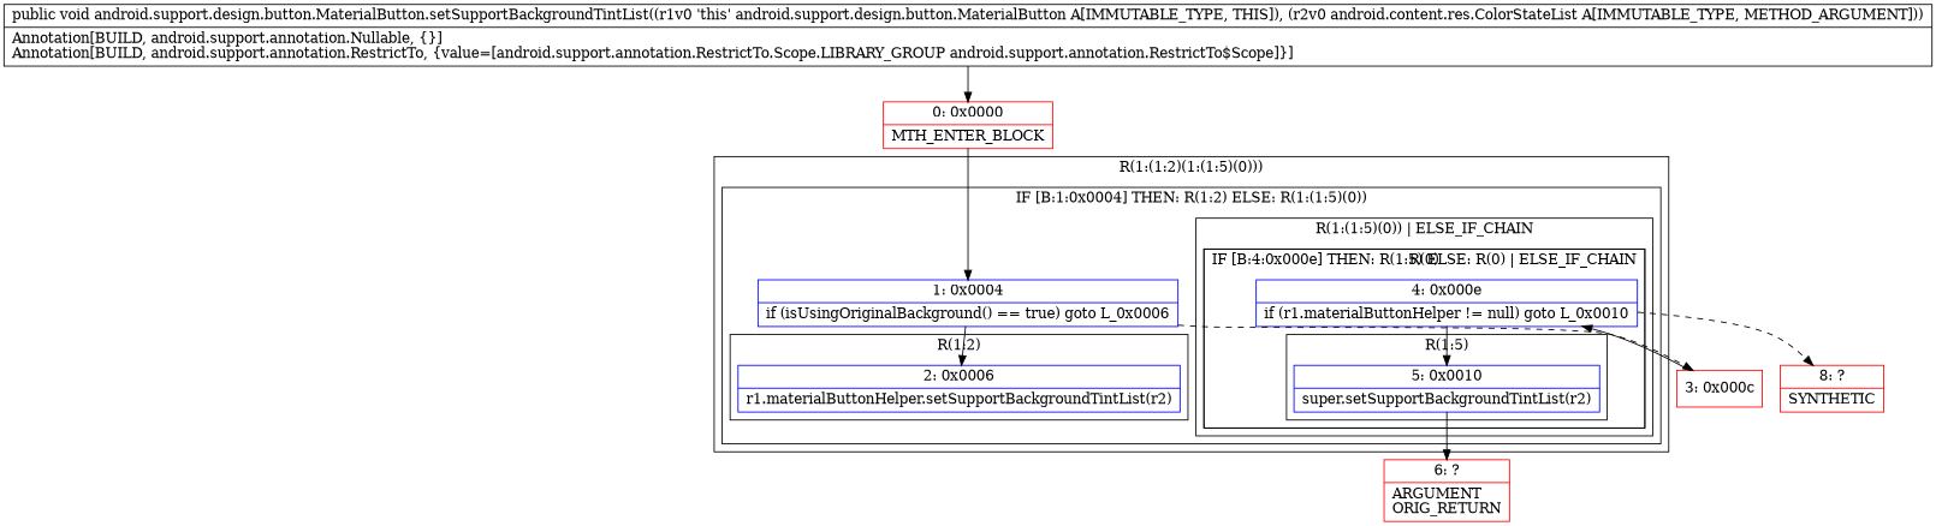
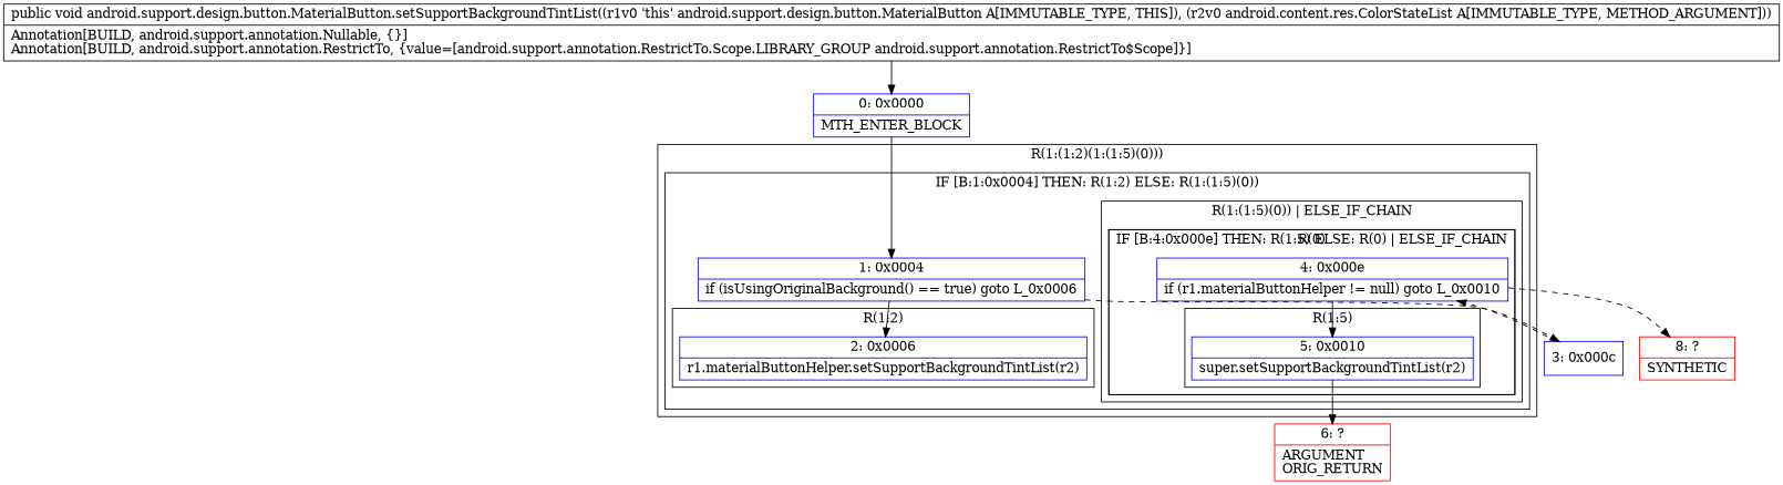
  digraph {
    node [color=blue shape=record]
    n1 [label="{2\:\ 0x0006|r1.materialButtonHelper.setSupportBackgroundTintList(r2)\l}"]
    n2 [label="{5\:\ 0x0010|super.setSupportBackgroundTintList(r2)\l}"]
    n3 [label="{4\:\ 0x000e|if (r1.materialButtonHelper != null) goto L_0x0010\l}"]
    n4 [label="{1\:\ 0x0004|if (isUsingOriginalBackground() == true) goto L_0x0006\l}"]
    n5 [color=red label="{6\:\ ?|ARGUMENT\lORIG_RETURN\l}"]
    n6 [color=red label="{8\:\ ?|SYNTHETIC\l}"]
-   n7 [color=red label="{3\:\ 0x000c}"]
-   n8 [color=red label="{0\:\ 0x0000|MTH_ENTER_BLOCK\l}"]
+   n7 [label="{3\:\ 0x000c}"]
+   n8 [label="{0\:\ 0x0000|MTH_ENTER_BLOCK\l}"]
    n9 [label="{public void android.support.design.button.MaterialButton.setSupportBackgroundTintList((r1v0 'this' android.support.design.button.MaterialButton A[IMMUTABLE_TYPE, THIS]), (r2v0 android.content.res.ColorStateList A[IMMUTABLE_TYPE, METHOD_ARGUMENT]))  | Annotation[BUILD, android.support.annotation.Nullable, \{\}]\lAnnotation[BUILD, android.support.annotation.RestrictTo, \{value=[android.support.annotation.RestrictTo.Scope.LIBRARY_GROUP android.support.annotation.RestrictTo$Scope]\}]\l}" color=""]
    subgraph cluster_1 {
      label="R(1:(1:2)(1:(1:5)(0)))"
      subgraph cluster_2 {
        label="IF [B:1:0x0004] THEN: R(1:2) ELSE: R(1:(1:5)(0))"
        n4
        subgraph cluster_3 {
          label="R(1:2)"
          n1
        }
        subgraph cluster_4 {
          label="R(1:(1:5)(0)) | ELSE_IF_CHAIN\l"
          subgraph cluster_5 {
            label="IF [B:4:0x000e] THEN: R(1:5) ELSE: R(0) | ELSE_IF_CHAIN\l"
            n3
            subgraph cluster_6 {
              label="R(1:5)"
              n2
            }
            subgraph cluster_7 {
              label="R(0)"
            }
          }
        }
      }
    }
    n2 -> n5
    n3 -> n2
    n3 -> n6 [style=dashed]
    n4 -> n1
    n4 -> n7 [style=dashed]
-   n7 -> n3
+   n7 -> n3 [style=dashed]
    n8 -> n4
    n9 -> n8
  }
